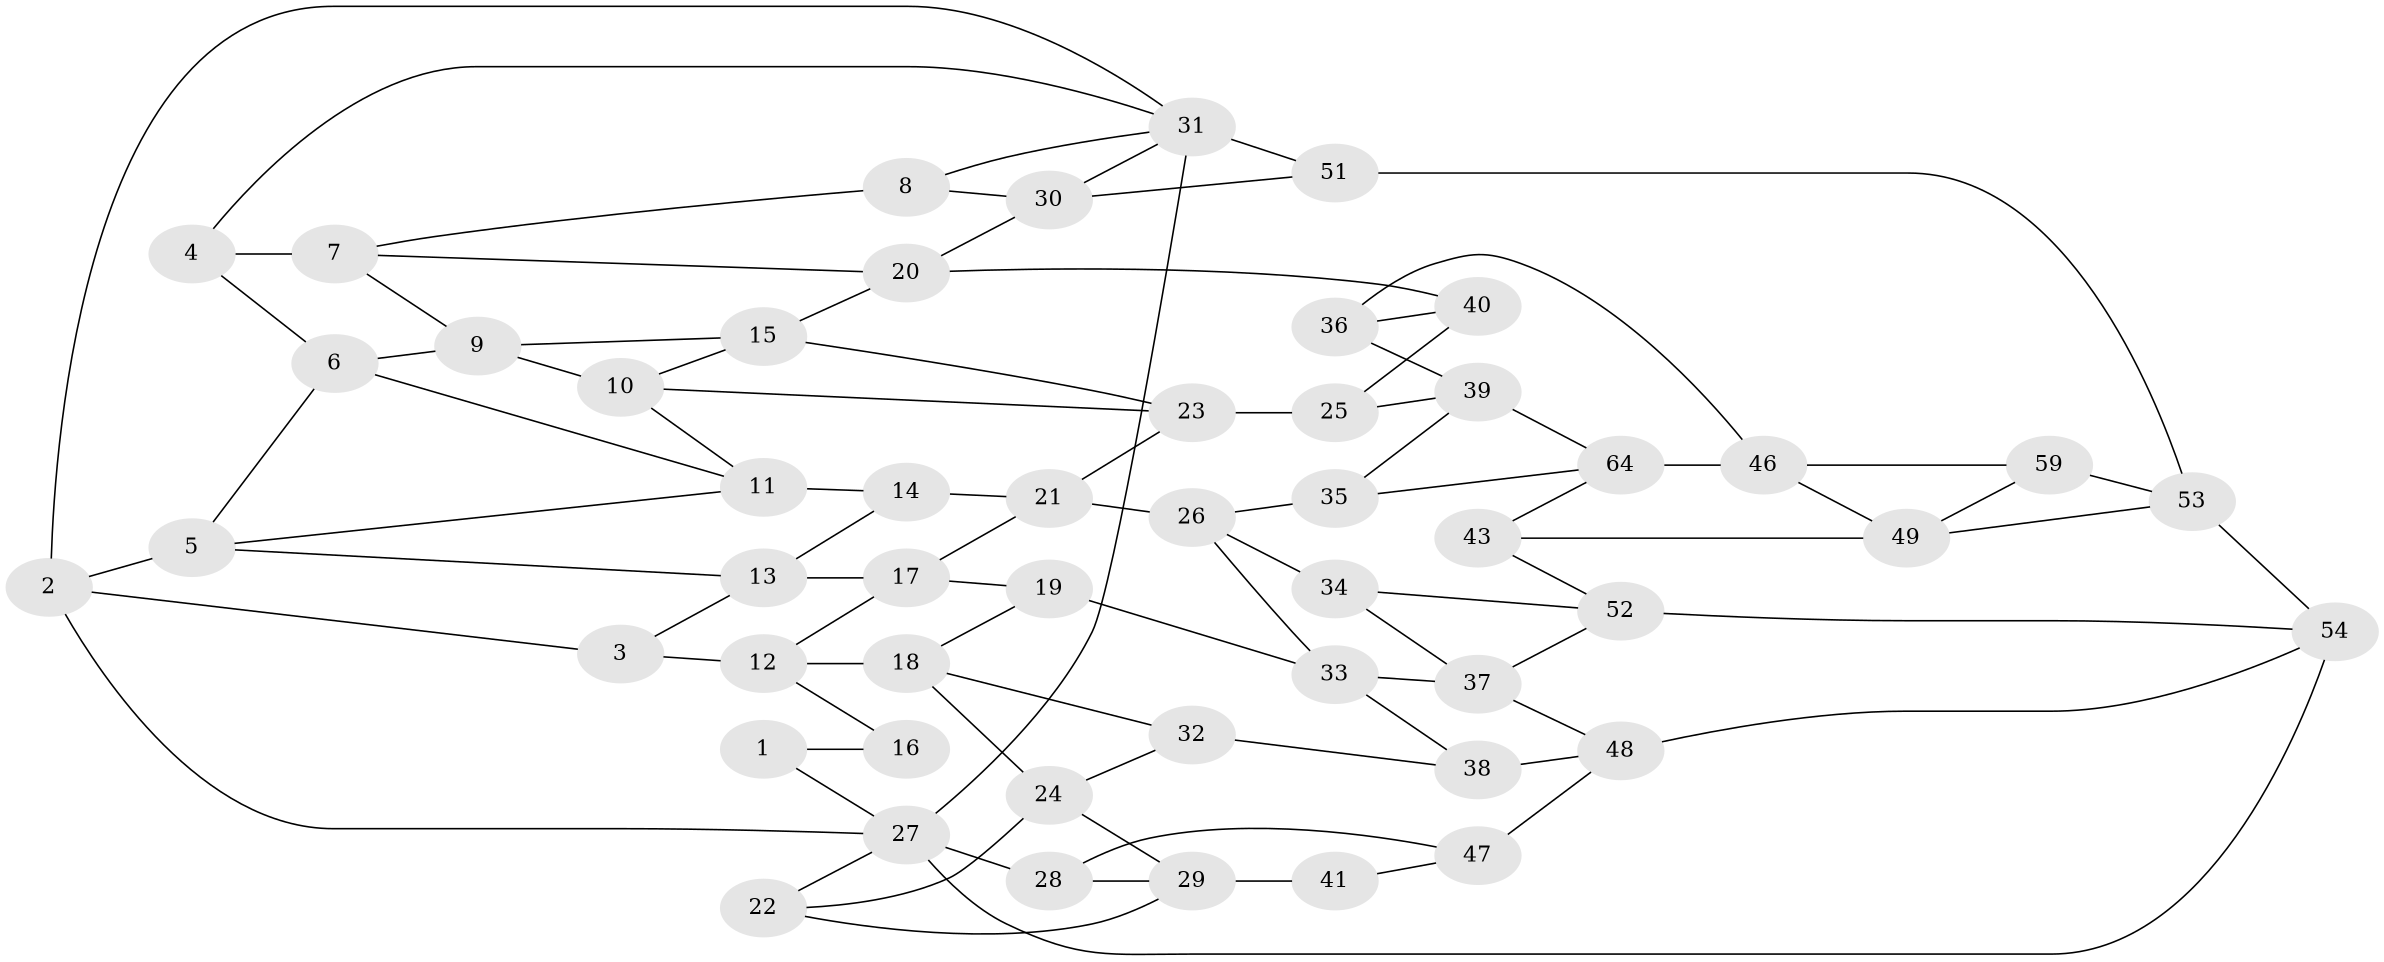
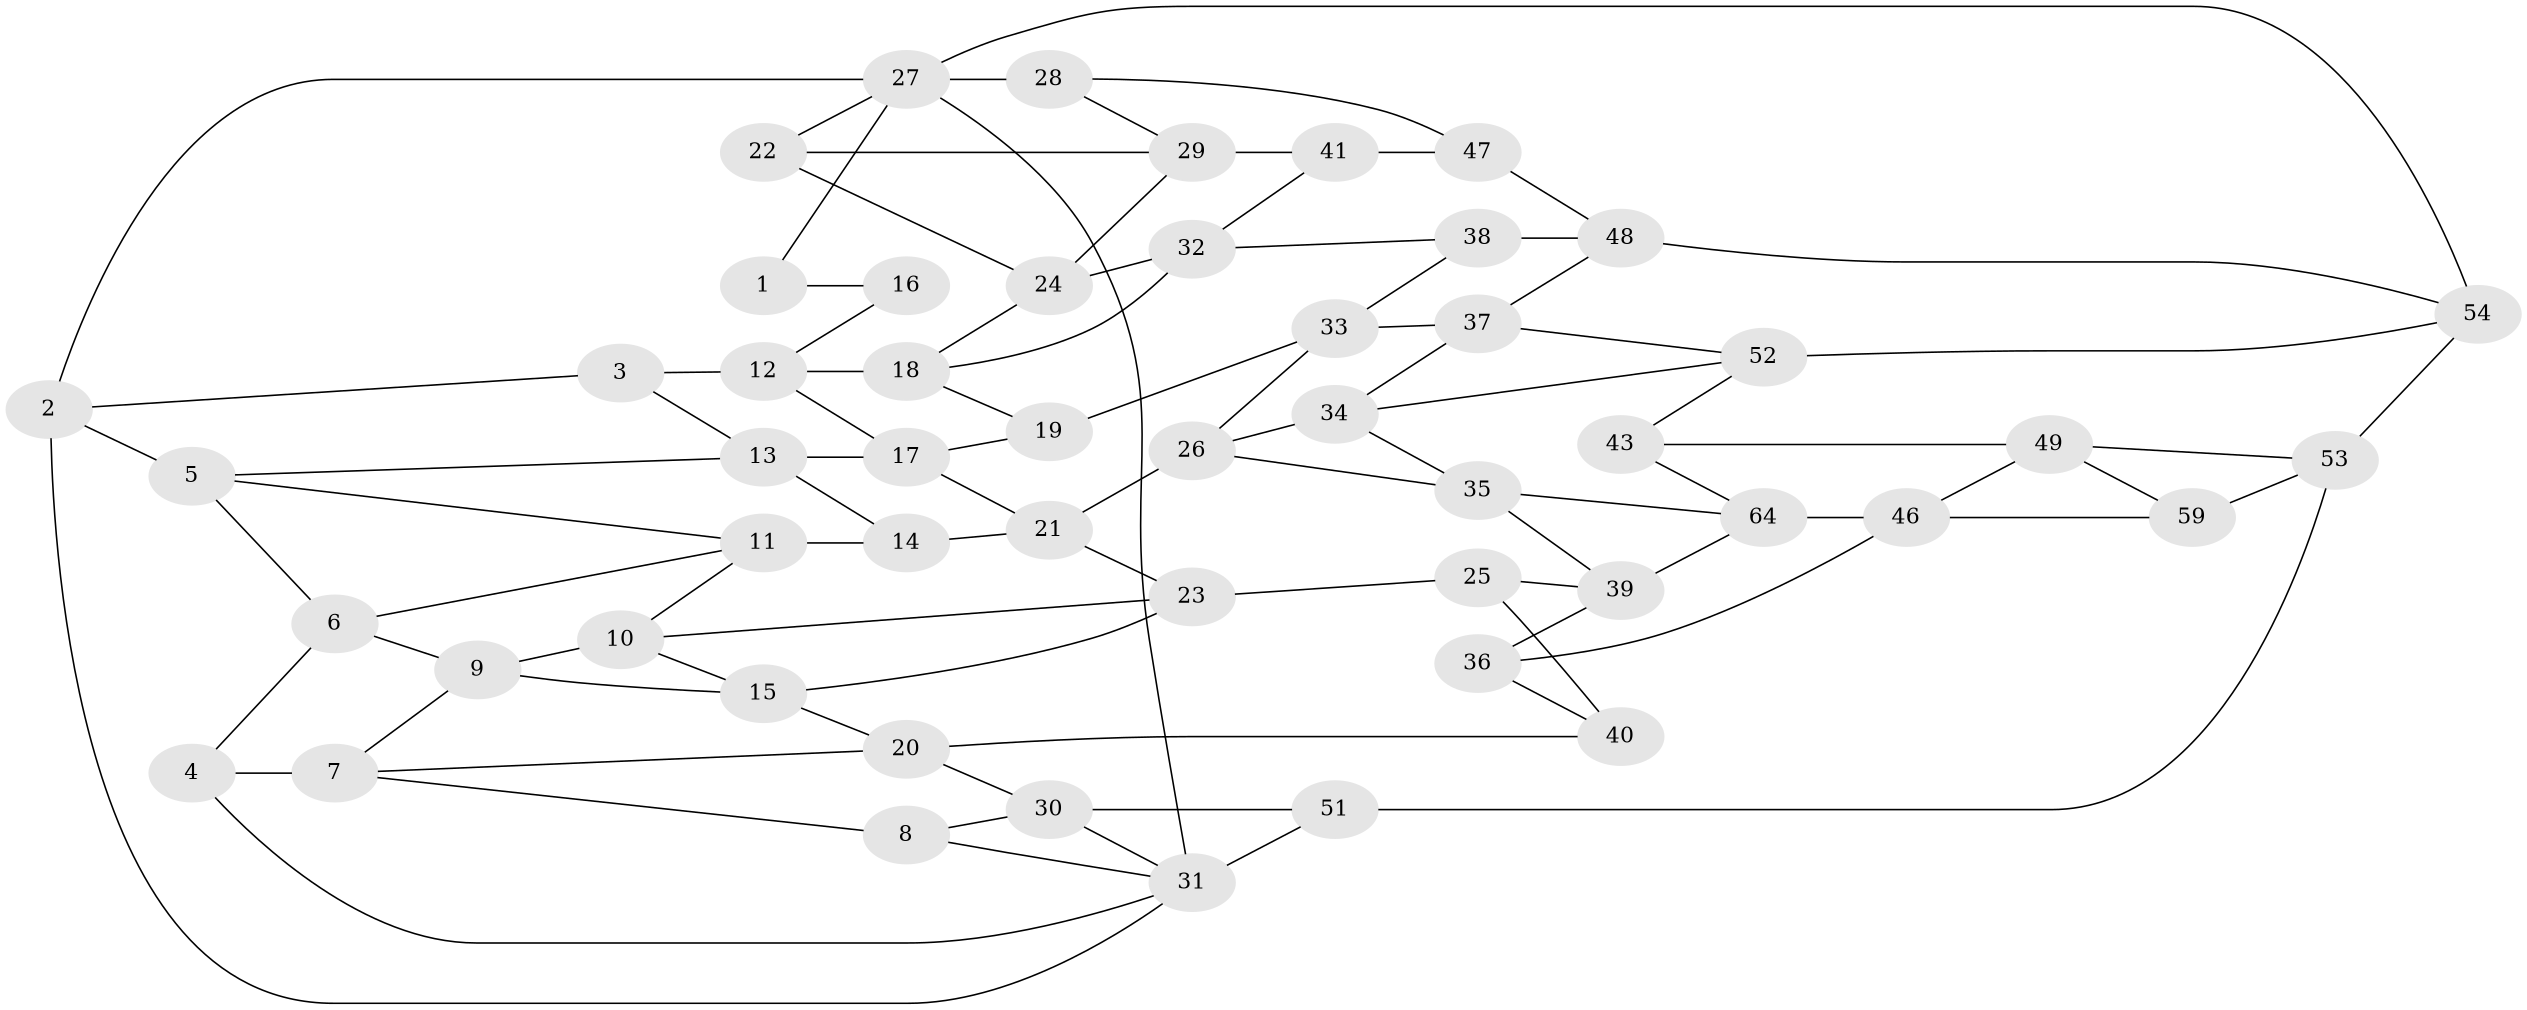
  graph {
    rankdir=LR
    node [color=gray90 style=filled]
    edge [weight=1.0]
    1
    16
    27
    31
    28
    54
    2
    3
    5
    12
    13
    6
    11
    51
    17
    18
    14
    4
    7
    9
    8
    20
    10
    15
    30
    40
    23
    25
    21
    19
    24
    32
    26
    33
    29
    41
    38
    37
    34
    35
    22
    39
    n43 [label=64]
    52
    47
    48
    53
    46
    36
    49
    n51 [label=59]
    43
    1 -- 16 [weight=2.0]
    1 -- 27
    27 -- 31
    27 -- 28
    27 -- 54
    31 -- 51
    28 -- 29
    28 -- 47
    2 -- 27
    2 -- 31
    2 -- 3
    2 -- 5
    3 -- 12
    3 -- 13
    5 -- 13
    5 -- 6
    5 -- 11
    12 -- 16
    12 -- 17
    12 -- 18
    13 -- 17
    13 -- 14
    6 -- 11
    6 -- 9
    11 -- 14
    51 -- 53
    17 -- 21
    17 -- 19
    18 -- 19
    18 -- 24
    18 -- 32
    14 -- 21
    4 -- 31
    4 -- 6
    4 -- 7
    7 -- 9
    7 -- 8
    7 -- 20
    9 -- 10
    9 -- 15
    8 -- 31
    8 -- 30
    20 -- 30
    20 -- 40
    10 -- 11
    10 -- 15
    10 -- 23
    15 -- 20
    15 -- 23
    30 -- 31
    30 -- 51
    23 -- 25
    25 -- 40
    25 -- 39
    21 -- 23
    21 -- 26
    19 -- 33
    24 -- 32
    24 -- 29
+   32 -- 41
    32 -- 38
    26 -- 33
    26 -- 34
    26 -- 35
    33 -- 38
    33 -- 37
    29 -- 41
    41 -- 47
    38 -- 48
    37 -- 52
    37 -- 48
    34 -- 37
+   34 -- 35
    34 -- 52
    35 -- 39
    35 -- n43
    22 -- 27
    22 -- 24
    22 -- 29
    39 -- n43
    n43 -- 46
    52 -- 54
    47 -- 48
    48 -- 54
    53 -- 54
    46 -- 49
    46 -- n51
    36 -- 40
    36 -- 39
    36 -- 46
    49 -- 53
    49 -- n51
    n51 -- 53
    43 -- n43
    43 -- 52
    43 -- 49
  }
